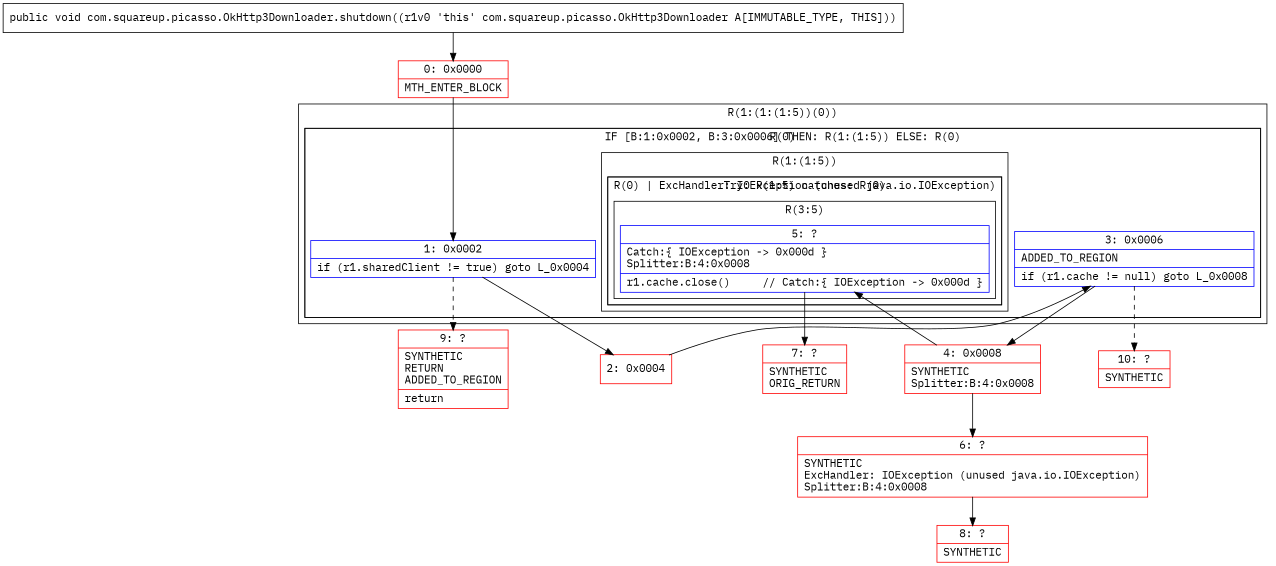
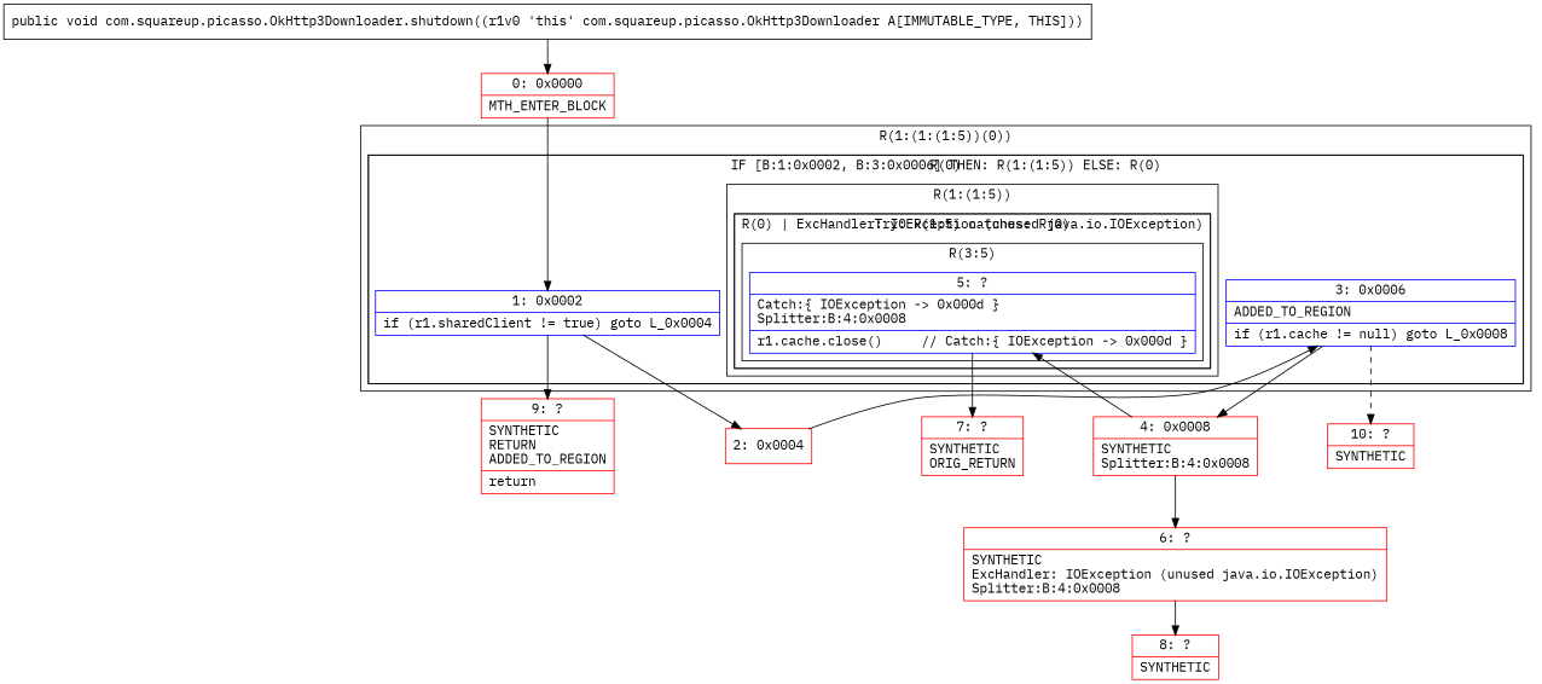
  digraph {
    fontname="IBM Plex Mono"
    node [color=red fontname="IBM Plex Mono" shape=record]
    edge [fontname="IBM Plex Mono"]
    n1 [color=blue label="{5\:\ ?|Catch:\{ IOException \-\> 0x000d \}\lSplitter:B:4:0x0008\l|r1.cache.close()     \/\/ Catch:\{ IOException \-\> 0x000d \}\l}"]
    n2 [color=blue label="{1\:\ 0x0002|if (r1.sharedClient != true) goto L_0x0004\l}"]
    n3 [color=blue label="{3\:\ 0x0006|ADDED_TO_REGION\l|if (r1.cache != null) goto L_0x0008\l}"]
    n4 [label="{7\:\ ?|SYNTHETIC\lORIG_RETURN\l}"]
    n5 [label="{2\:\ 0x0004}"]
    n6 [label="{9\:\ ?|SYNTHETIC\lRETURN\lADDED_TO_REGION\l|return\l}"]
    n7 [label="{4\:\ 0x0008|SYNTHETIC\lSplitter:B:4:0x0008\l}"]
    n8 [label="{10\:\ ?|SYNTHETIC\l}"]
    n9 [label="{6\:\ ?|SYNTHETIC\lExcHandler: IOException (unused java.io.IOException)\lSplitter:B:4:0x0008\l}"]
    n10 [label="{8\:\ ?|SYNTHETIC\l}"]
    n11 [label="{0\:\ 0x0000|MTH_ENTER_BLOCK\l}"]
    n12 [label="{public void com.squareup.picasso.OkHttp3Downloader.shutdown((r1v0 'this' com.squareup.picasso.OkHttp3Downloader A[IMMUTABLE_TYPE, THIS])) }" color=""]
    subgraph cluster_1 {
      label="R(1:(1:(1:5))(0))"
      subgraph cluster_2 {
        label="IF [B:1:0x0002, B:3:0x0006] THEN: R(1:(1:5)) ELSE: R(0)"
        n2
        n3
        subgraph cluster_3 {
          label="R(1:(1:5))"
          subgraph cluster_4 {
            label="Try: R(1:5) catches: R(0)"
            subgraph cluster_5 {
              label="R(3:5)"
              n1
            }
            subgraph cluster_6 {
              label="R(0) | ExcHandler: IOException (unused java.io.IOException)\l"
            }
          }
        }
        subgraph cluster_7 {
          label="R(0)"
        }
      }
    }
    subgraph cluster_8 {
      label="R(0) | ExcHandler: IOException (unused java.io.IOException)\l"
    }
    n1 -> n4
    n2 -> n5
-   n2 -> n6 [style=dashed]
+   n2 -> n6 [style=solid]
    n3 -> n7
    n3 -> n8 [style=dashed]
    n5 -> n3
    n7 -> n1
    n7 -> n9
    n9 -> n10
    n11 -> n2
    n12 -> n11
  }
